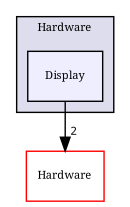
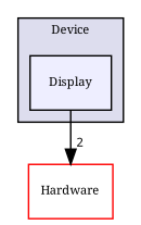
  digraph {
    compound=true
    fontname="Noto Serif"
    node [fontname="Noto Serif" fontsize=8 shape=box style=filled]
    n1 [fillcolor="#eeeeff" label=Display pencolor=black]
    n2 [color=red fillcolor=white label=Hardware]
    subgraph cluster_1 {
      bgcolor="#ddddee"
      fontsize=8
-     label=Hardware
+     label=Device
      pencolor=black
      n1
    }
    n1 -> n2 [headlabel=2 labeldistance=1.5 labelfontname=Sans labelfontsize=8 fontname="Noto Serif"]
  }
